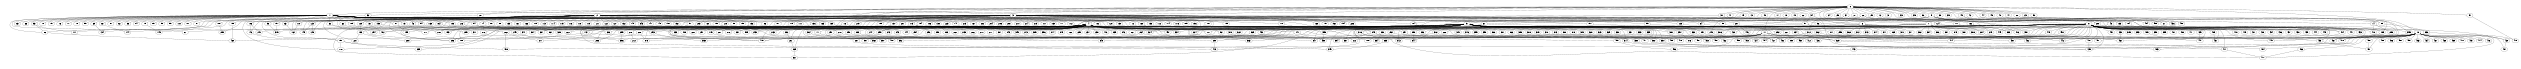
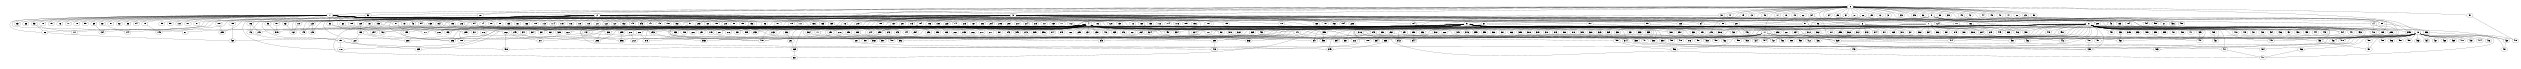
  graph {
    0
    1
    2
    3
    4
    5
    6
    7
    8
    9
    10
    11
    12
    13
    14
    15
    16
    17
    18
    19
    20
    21
    22
    23
    24
    25
    26
    27
    28
    29
    30
    31
    32
    33
    34
    35
    36
    37
    38
    39
    40
    41
    42
    43
    44
    45
    46
    47
    48
    49
    50
    51
    233
    52
    53
    54
    55
    56
    57
    58
    59
    60
    61
    62
    63
    64
    65
    66
    67
    68
    69
    70
    71
    72
    73
    74
    75
    76
    77
    78
    79
    80
    81
    82
    83
    84
-   85
    86
    87
    88
    89
    91
    92
    93
    94
    95
    96
    97
    98
    99
    100
    101
    102
    103
    104
    105
    106
    107
    108
    128
    130
    131
    n113 [label=732]
    133
    134
    129
    136
    137
    138
    139
    140
    141
    142
    n124 [label=543]
    144
    145
    146
    147
    148
    149
    150
    151
    152
    153
    154
    155
    156
    157
    158
    159
    160
    161
    162
    163
    164
    165
    166
    135
    109
    110
    111
    112
    113
    114
    115
    116
    117
    118
    119
    120
    121
    122
    123
    124
    125
    126
    127
    167
    168
    169
    170
    171
    172
    173
    174
    175
    176
    177
    178
    179
    180
    181
    182
    183
    184
    185
    186
    187
    188
    189
    190
    191
    192
    193
    194
    195
    196
    197
    198
    199
    200
    201
    202
    203
    204
    205
    206
    207
    208
    209
    210
    211
    212
    213
    214
    215
    216
    217
    218
    219
    220
    221
    222
    223
    224
    225
    226
    281
    256
    258
    259
    260
    261
    262
    257
    264
    265
    266
    267
    268
    269
    270
    271
    272
    273
    274
    275
    276
    277
    278
    279
    280
    282
    283
    284
    285
    286
    287
    288
    289
    290
    291
    292
    293
    294
    295
    296
    297
    263
    227
    228
    229
    230
    231
    232
    234
    235
    236
    237
    238
    239
    240
    241
    242
    243
    244
    245
    246
    247
    248
    249
    250
    251
    252
    253
    254
    255
    324
    298
    299
    300
    301
    302
    303
    304
    305
    306
    307
    308
    309
    310
    311
    312
    313
    314
    315
    316
    317
    318
    319
    320
    321
    322
    323
    325
    326
    327
    328
    329
    330
    331
    332
    333
    334
    335
    336
    337
    338
    339
    340
    341
    342
    343
    344
    345
    346
    347
    348
    349
    350
    351
    352
    353
    354
    355
    356
    357
    358
    359
    360
    361
    362
    363
    364
    365
    366
    367
    380
    368
    369
    370
    371
    372
    373
    374
    375
    376
    377
    384
    386
    387
    388
    385
    378
    379
    381
    382
    383
    389
    390
    391
    392
    393
    394
    395
    396
    397
    398
    399
    400
    401
    402
    403
    404
    405
    406
    407
    408
    409
    410
    411
    412
    413
    414
    415
    416
    417
    418
    419
    420
    421
    422
    423
    424
    425
    426
    427
    428
    429
    430
    431
    432
    433
    434
    435
    436
    437
    438
    439
    440
    441
    442
    443
    444
    445
    446
    447
    448
    449
    450
    451
    452
    453
    454
    455
    456
    457
    458
    459
    460
    461
    462
    463
    464
    465
    466
    467
    468
    469
    470
    471
    473
    474
    475
    476
    477
    478
    479
    480
    481
    482
    483
    484
    485
    486
    487
    488
    489
    490
    491
    492
    493
    494
    495
    496
    497
    498
    499
    0 -- 1
    0 -- 2
    0 -- 3
    0 -- 4
    0 -- 5
    0 -- 6
    0 -- 7
    0 -- 8
    0 -- 9
    0 -- 10
    0 -- 11
    0 -- 12
    0 -- 13
    0 -- 14
    0 -- 15
    0 -- 16
    0 -- 17
    0 -- 18
    0 -- 19
    0 -- 20
    0 -- 21
    0 -- 22
    0 -- 23
    0 -- 24
    0 -- 25
    0 -- 26
    0 -- 27
    0 -- 28
    0 -- 29
    0 -- 30
    0 -- 31
    0 -- 32
    0 -- 33
    0 -- 34
    0 -- 35
    0 -- 36
    0 -- 37
    0 -- 38
    0 -- 39
    0 -- 40
    0 -- 41
    0 -- 42
    0 -- 43
    0 -- 44
    0 -- 45
    0 -- 46
    0 -- 47
    0 -- 48
    0 -- 49
    0 -- 50
    0 -- 51
    0 -- 233
    1 -- 52
    1 -- 53
    1 -- 54
    1 -- 55
    1 -- 56
    1 -- 57
    1 -- 58
    1 -- 59
    1 -- 60
    1 -- 61
    1 -- 62
    1 -- 63
    1 -- 64
    1 -- 65
    1 -- 66
    1 -- 67
    1 -- 68
    1 -- 69
    1 -- 70
    1 -- 71
    1 -- 72
    1 -- 73
    1 -- 74
    1 -- 75
    1 -- 76
    1 -- 77
    1 -- 78
    1 -- 79
    1 -- 80
    1 -- 81
    1 -- 82
    1 -- 83
    1 -- 84
-   1 -- 85
    1 -- 86
    1 -- 87
    1 -- 88
    1 -- 89
    1 -- 91
    1 -- 92
    1 -- 93
    1 -- 94
    1 -- 95
    1 -- 96
    1 -- 97
    1 -- 98
    1 -- 99
    1 -- 100
    1 -- 101
    1 -- 102
    1 -- 103
    1 -- 104
    1 -- 105
    1 -- 106
    1 -- 107
    1 -- 108
    2 -- 128
    2 -- 130
    2 -- 131
    2 -- n113
    2 -- 133
    2 -- 134
    2 -- 129
    2 -- 136
    2 -- 137
    2 -- 138
    2 -- 139
    2 -- 140
    2 -- 141
    2 -- 142
    2 -- n124
    2 -- 144
    2 -- 145
    2 -- 146
    2 -- 147
    2 -- 148
    2 -- 149
    2 -- 150
    2 -- 151
    2 -- 152
    2 -- 153
    2 -- 154
    2 -- 155
    2 -- 156
    2 -- 157
    2 -- 158
    2 -- 159
    2 -- 160
    2 -- 161
    2 -- 162
    2 -- 163
    2 -- 164
    2 -- 165
    2 -- 166
    2 -- 135
    2 -- 109
    2 -- 110
    2 -- 111
    2 -- 112
    2 -- 113
    2 -- 114
    2 -- 115
    2 -- 116
    2 -- 117
    2 -- 118
    2 -- 119
    2 -- 120
    2 -- 121
    2 -- 122
    2 -- 123
    2 -- 124
    2 -- 125
    2 -- 126
    2 -- 127
    3 -- 167
    3 -- 168
    3 -- 169
    3 -- 170
    3 -- 171
    3 -- 172
    3 -- 173
    3 -- 174
    3 -- 175
    3 -- 176
    3 -- 177
    3 -- 178
    3 -- 179
    3 -- 180
    3 -- 181
    3 -- 182
    3 -- 183
    3 -- 184
    3 -- 185
    3 -- 186
    3 -- 187
    3 -- 188
    3 -- 189
    3 -- 190
    3 -- 191
    3 -- 192
    3 -- 193
    3 -- 194
    3 -- 195
    3 -- 196
    3 -- 197
    3 -- 198
    3 -- 199
    3 -- 200
    3 -- 201
    3 -- 202
    3 -- 203
    3 -- 204
    3 -- 205
    3 -- 206
    3 -- 207
    3 -- 208
    3 -- 209
    3 -- 210
    3 -- 211
    3 -- 212
    3 -- 213
    3 -- 214
    3 -- 215
    3 -- 216
    3 -- 217
    3 -- 218
    3 -- 219
    3 -- 220
    3 -- 221
    3 -- 222
    3 -- 223
    3 -- 224
    3 -- 225
    3 -- 226
    3 -- 281
    4 -- 233
    4 -- 281
    4 -- 256
    4 -- 258
    4 -- 259
    4 -- 260
    4 -- 261
    4 -- 262
    4 -- 257
    4 -- 264
    4 -- 265
    4 -- 266
    4 -- 267
    4 -- 268
    4 -- 269
    4 -- 270
    4 -- 271
    4 -- 272
    4 -- 273
    4 -- 274
    4 -- 275
    4 -- 276
    4 -- 277
    4 -- 278
    4 -- 279
    4 -- 280
    4 -- 282
    4 -- 283
    4 -- 284
    4 -- 285
    4 -- 286
    4 -- 287
    4 -- 288
    4 -- 289
    4 -- 290
    4 -- 291
    4 -- 292
    4 -- 293
    4 -- 294
    4 -- 295
    4 -- 296
    4 -- 297
    4 -- 263
    4 -- 227
    4 -- 228
    4 -- 229
    4 -- 230
    4 -- 231
    4 -- 232
    4 -- 234
    4 -- 235
    4 -- 236
    4 -- 237
    4 -- 238
    4 -- 239
    4 -- 240
    4 -- 241
    4 -- 242
    4 -- 243
    4 -- 244
    4 -- 245
    4 -- 246
    4 -- 247
    4 -- 248
    4 -- 249
    4 -- 250
    4 -- 251
    4 -- 252
    4 -- 253
    4 -- 254
    4 -- 255
    4 -- 324
    5 -- 71
    5 -- 324
    5 -- 298
    5 -- 299
    5 -- 300
    5 -- 301
    5 -- 302
    5 -- 303
    5 -- 304
    5 -- 305
    5 -- 306
    5 -- 307
    5 -- 308
    5 -- 309
    5 -- 310
    5 -- 311
    5 -- 312
    5 -- 313
    5 -- 314
    5 -- 315
    5 -- 316
    5 -- 317
    5 -- 318
    5 -- 319
    5 -- 320
    5 -- 321
    5 -- 322
    5 -- 323
    5 -- 325
    5 -- 326
    5 -- 327
    5 -- 328
    5 -- 329
    5 -- 330
    5 -- 331
    5 -- 332
    5 -- 333
    5 -- 334
    5 -- 335
    5 -- 336
    5 -- 337
    5 -- 338
    5 -- 339
    5 -- 340
    5 -- 341
    5 -- 342
    5 -- 343
    5 -- 344
    5 -- 345
    5 -- 346
    5 -- 347
    5 -- 348
    5 -- 349
    5 -- 350
    5 -- 351
    5 -- 352
    5 -- 353
    5 -- 354
    5 -- 355
    5 -- 356
    5 -- 357
    5 -- 358
    5 -- 359
    5 -- 360
    5 -- 361
    5 -- 362
    5 -- 363
    5 -- 364
    5 -- 365
    5 -- 366
    5 -- 367
    5 -- 380
    6 -- 107
    6 -- 368
    6 -- 369
    6 -- 370
    6 -- 371
    6 -- 372
    6 -- 373
    6 -- 374
    6 -- 375
    6 -- 376
    6 -- 377
    7 -- 92
    7 -- 380
    7 -- 384
    7 -- 386
    7 -- 387
    7 -- 388
    7 -- 385
    7 -- 378
    7 -- 379
    7 -- 381
    7 -- 382
    7 -- 383
    8 -- 389
    8 -- 390
    8 -- 391
    8 -- 392
    8 -- 393
    8 -- 394
    8 -- 395
    8 -- 396
    8 -- 397
    8 -- 398
    8 -- 399
    8 -- 400
    8 -- 401
    8 -- 402
    8 -- 403
    8 -- 404
    8 -- 405
    8 -- 406
    8 -- 407
    8 -- 408
    8 -- 409
    8 -- 410
    8 -- 411
    8 -- 412
    8 -- 413
    8 -- 414
    8 -- 415
    8 -- 416
    8 -- 417
    8 -- 418
    8 -- 419
    8 -- 420
    8 -- 421
    8 -- 422
    8 -- 423
    8 -- 424
    8 -- 425
    8 -- 426
    8 -- 427
    8 -- 428
    8 -- 429
    8 -- 430
    8 -- 431
    8 -- 432
    8 -- 433
    8 -- 434
    8 -- 435
    8 -- 436
    8 -- 437
    8 -- 438
    8 -- 439
    8 -- 440
    8 -- 441
    8 -- 442
    8 -- 443
    8 -- 444
    8 -- 445
    8 -- 446
    8 -- 447
    8 -- 448
    8 -- 449
    8 -- 450
    8 -- 451
    8 -- 452
    8 -- 453
    9 -- 96
    9 -- 259
    9 -- 454
    9 -- 455
    9 -- 456
    9 -- 457
    9 -- 458
    10 -- 459
    10 -- 460
    10 -- 461
    10 -- 462
    10 -- 463
    10 -- 464
    10 -- 465
    10 -- 466
    10 -- 467
    10 -- 468
    10 -- 469
    10 -- 470
    10 -- 471
    10 -- 473
    10 -- 474
    10 -- 475
    10 -- 476
    10 -- 477
    10 -- 478
    10 -- 479
    10 -- 480
    10 -- 481
    10 -- 482
    10 -- 483
    10 -- 484
    10 -- 485
    10 -- 486
    10 -- 487
    10 -- 488
    10 -- 489
    10 -- 490
    10 -- 491
    11 -- 180
    11 -- 212
    11 -- 335
    11 -- 390
    11 -- 412
    11 -- 492
    11 -- 493
    11 -- 494
    11 -- 495
    11 -- 496
    11 -- 497
    11 -- 498
    11 -- 499
    12 -- 406
    14 -- 205
    14 -- 410
    14 -- 429
    15 -- 21
    15 -- 415
    16 -- 198
    16 -- 286
    16 -- 416
    20 -- 289
    22 -- 306
    23 -- 359
    26 -- 104
    26 -- 268
    26 -- 404
    26 -- 433
    28 -- 129
    30 -- 137
    30 -- 391
    32 -- 402
    34 -- 91
    34 -- 429
    37 -- 67
    37 -- 200
    37 -- 312
    40 -- 461
    41 -- 251
    43 -- 383
    43 -- 441
    46 -- 86
    46 -- 341
    48 -- 248
    49 -- 89
    49 -- 279
    51 -- 479
    52 -- 294
    52 -- 296
    53 -- 86
    53 -- 117
    54 -- 61
    54 -- 435
    55 -- 422
    56 -- 415
    58 -- 397
    60 -- 144
    62 -- 280
    63 -- 162
    64 -- 492
    67 -- 224
    67 -- 483
    68 -- 188
    68 -- 385
    69 -- 134
    71 -- 400
    72 -- 452
    73 -- 262
    74 -- 276
    74 -- 293
    79 -- 149
    80 -- 328
    86 -- 460
    87 -- 195
    87 -- 311
    88 -- 326
    89 -- 336
    91 -- 236
    91 -- 368
    91 -- 445
    93 -- 315
    94 -- 327
    94 -- 361
    97 -- 193
    97 -- 415
    98 -- 227
    102 -- 457
    103 -- 233
    103 -- 280
    104 -- 298
    105 -- 285
    106 -- 146
    106 -- 240
    108 -- 209
    128 -- 142
    128 -- 356
    130 -- 475
    131 -- 402
    133 -- 461
    129 -- 183
    136 -- 162
    136 -- 278
    137 -- 216
    137 -- 231
    138 -- 303
    139 -- 178
    139 -- 396
    141 -- 307
    142 -- 188
    142 -- 347
    146 -- 151
    151 -- 178
    151 -- 235
    151 -- 488
    153 -- 462
    154 -- 175
    154 -- 259
    154 -- 364
    155 -- 211
    155 -- 321
    156 -- 327
    156 -- 413
    157 -- 315
    159 -- 460
    160 -- 334
    160 -- 491
    163 -- 291
    164 -- 245
    164 -- 402
    165 -- 296
    135 -- 327
    110 -- 162
    111 -- 231
    111 -- 375
    112 -- 267
    112 -- 380
    120 -- 471
    123 -- 145
    123 -- 125
    124 -- 383
    126 -- 280
    126 -- 304
    167 -- 349
    168 -- 344
    170 -- 395
    173 -- 253
    175 -- 352
    177 -- 284
    179 -- 218
    181 -- 299
    182 -- 406
    183 -- 221
    183 -- 288
    184 -- 289
    186 -- 263
    187 -- 489
    189 -- 281
    190 -- 327
    196 -- 264
    197 -- 351
    199 -- 378
    200 -- 329
    201 -- 295
    203 -- 222
    203 -- 296
    207 -- 446
    213 -- 343
    218 -- 272
    219 -- 220
    223 -- 392
    225 -- 427
    226 -- 249
    261 -- 269
    262 -- 277
    262 -- 488
    257 -- 497
    264 -- 297
    264 -- 338
    269 -- 321
    278 -- 394
    283 -- 348
    284 -- 482
    287 -- 345
    289 -- 453
    290 -- 413
    292 -- 495
    293 -- 353
    227 -- 390
    228 -- 296
    228 -- 375
    230 -- 350
    230 -- 354
    232 -- 261
    234 -- 329
    241 -- 290
    241 -- 483
    245 -- 286
    246 -- 435
    247 -- 363
    248 -- 427
    249 -- 314
    249 -- 337
    249 -- 367
    250 -- 392
    251 -- 287
    252 -- 426
    255 -- 453
    298 -- 344
    299 -- 356
    302 -- 347
    302 -- 403
    312 -- 414
    312 -- 494
    314 -- 443
    316 -- 342
    316 -- 477
    317 -- 432
    322 -- 415
    329 -- 484
    332 -- 498
    335 -- 345
    336 -- 420
    338 -- 429
    350 -- 417
    351 -- 424
    357 -- 376
    359 -- 478
    362 -- 430
    364 -- 397
    365 -- 397
    367 -- 465
    372 -- 427
    388 -- 442
    395 -- 435
    404 -- 440
    405 -- 447
    407 -- 429
    409 -- 431
    417 -- 477
    420 -- 487
    423 -- 482
    425 -- 447
    448 -- 492
    450 -- 493
    453 -- 481
    466 -- 477
    480 -- 481
    489 -- 496
  }
